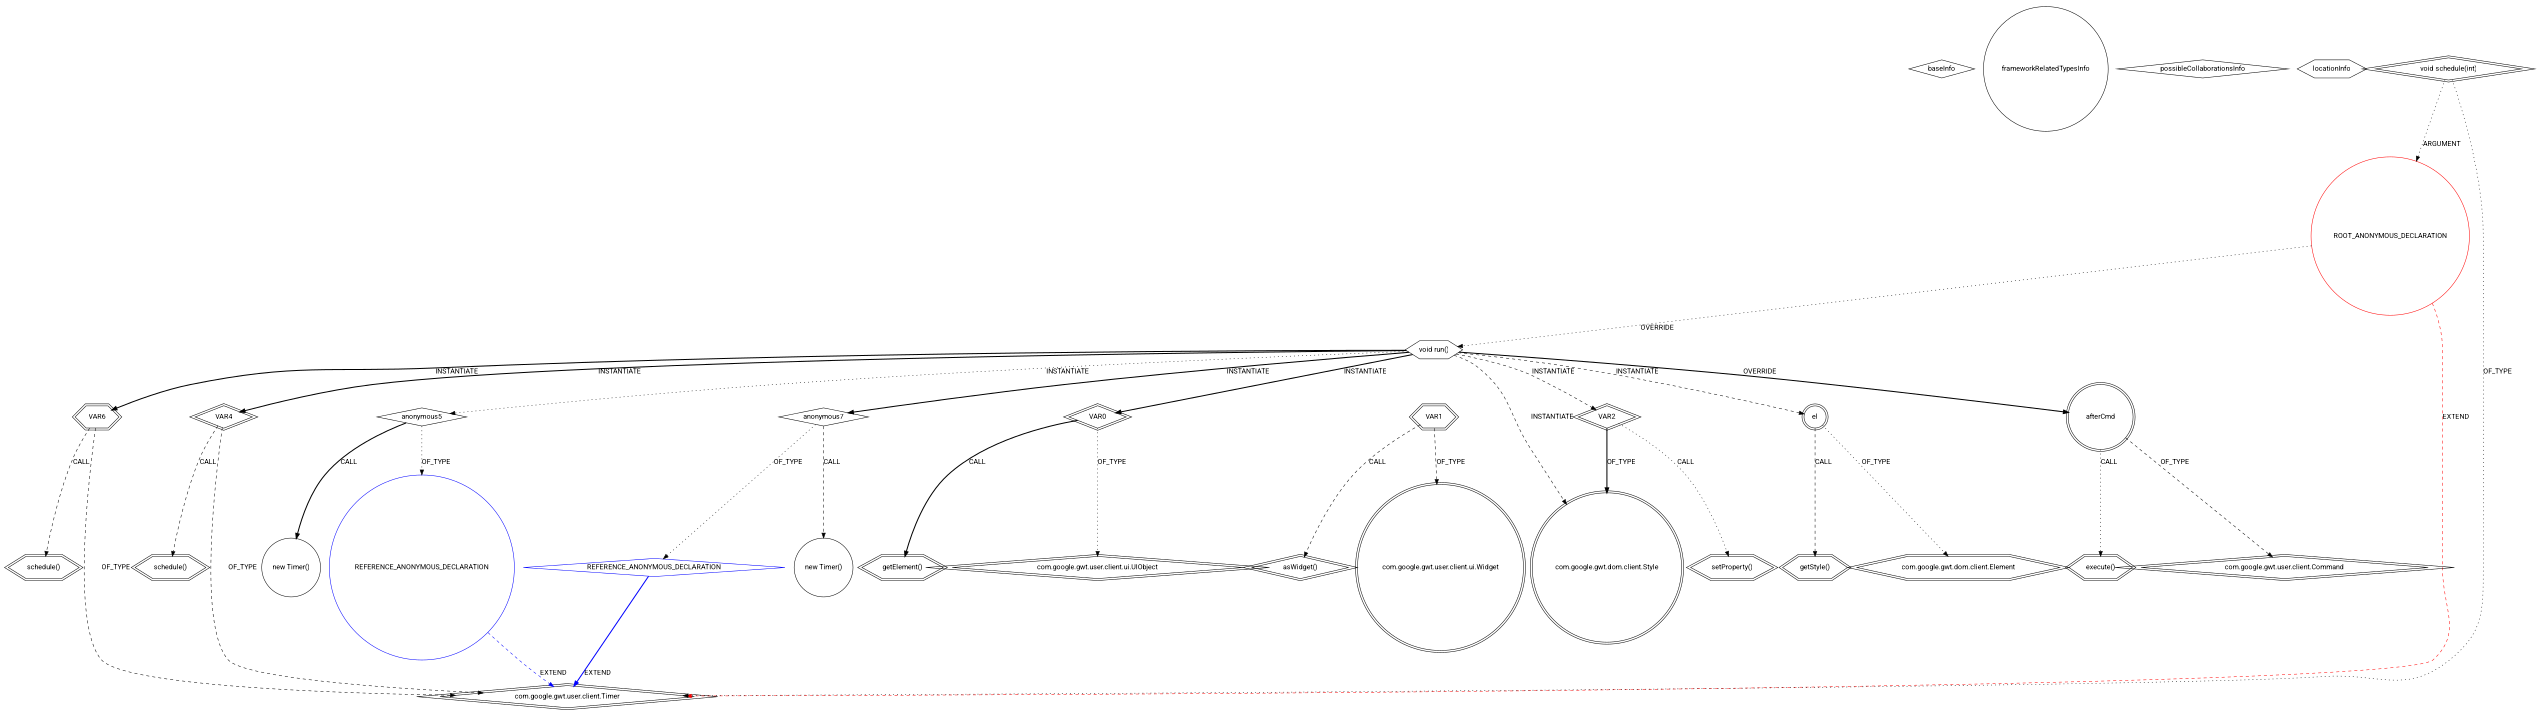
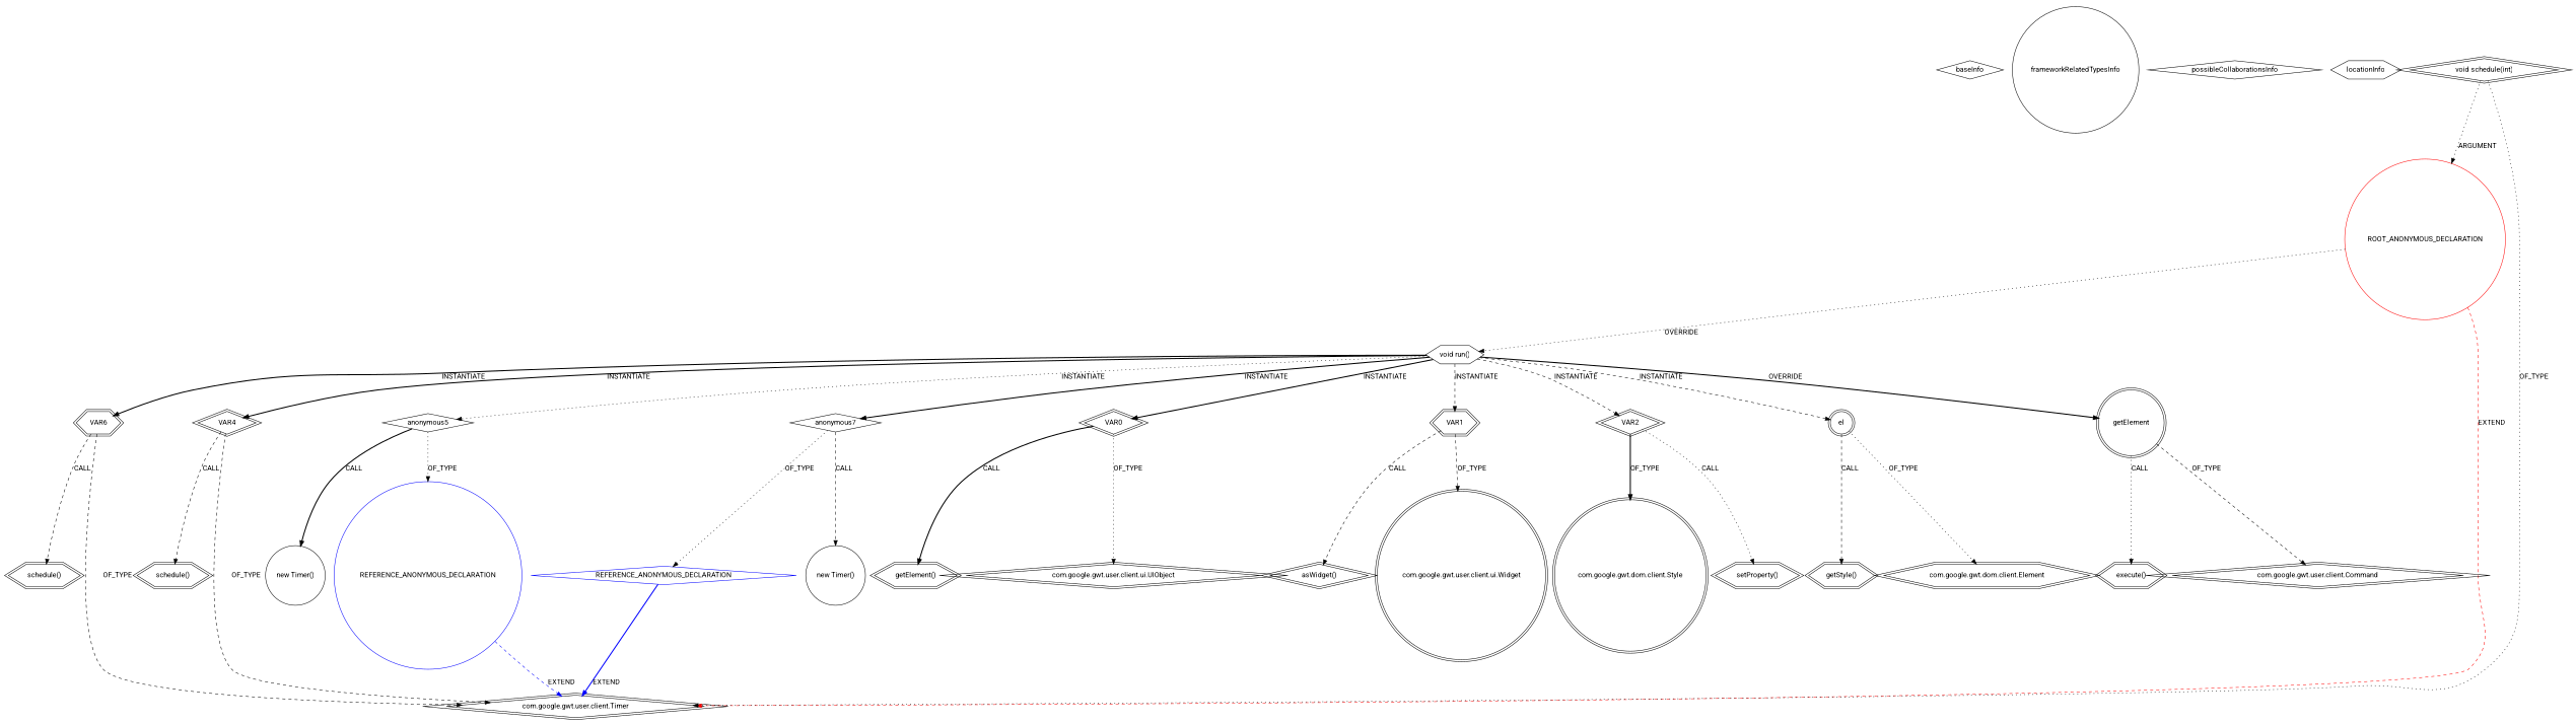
  digraph {
    fontname=Roboto
    node [fontname=Roboto shape=diamond isFrameworkType=true vertexType=VARIABLE_EXPRESION peripheries=2]
    edge [fontname=Roboto style=dashed]
    baseInfo [category=extension_graph graphId=4153 isAnonymous=true possibleRelation=true isFrameworkType="" vertexType="" peripheries=""]
    frameworkRelatedTypesInfo [0="com.google.gwt.user.client.Timer" shape=circle isFrameworkType="" vertexType="" peripheries=""]
    possibleCollaborationsInfo [0="4153~OVERRIDING_METHOD_DECLARATION-INSTANTIATION-~com.google.gwt.user.client.Timer ~com.google.gwt.user.client.Timer ~true~true" isFrameworkType="" vertexType="" peripheries=""]
    locationInfo [contextSignature="void animate_(com.google.gwt.user.client.Command,int,int,next.i.controller.Animator[])" filePath="/nextinterfaces-next/next-master/src/next/i/controller/XController.java" graphId=4153 projectName="nextinterfaces-next" shape=hexagon isFrameworkType="" vertexType="" peripheries=""]
    n5 [color=red isFrameworkType=false label=ROOT_ANONYMOUS_DECLARATION shape=circle vertexType=ROOT_ANONYMOUS_DECLARATION peripheries=""]
    n6 [label="com.google.gwt.user.client.Timer" vertexType=FRAMEWORK_CLASS_TYPE]
    n7 [isFrameworkType=false label="void run()" shape=hexagon vertexType=OVERRIDING_METHOD_DECLARATION peripheries=""]
    n8 [label=VAR0]
    n9 [label=VAR1 shape=hexagon]
    n10 [label=VAR2]
    n11 [label=el shape=circle]
    n12 [label=VAR4]
    n13 [isFrameworkType=false label=anonymous5 peripheries=""]
    n14 [label=VAR6 shape=hexagon]
    n15 [isFrameworkType=false label=anonymous7 peripheries=""]
-   n16 [label=afterCmd shape=circle]
+   n16 [label=getElement shape=circle]
    n17 [label="void schedule(int)" vertexType=OUTSIDE_CALL]
    n18 [label="com.google.gwt.user.client.ui.UIObject" vertexType=FRAMEWORK_CLASS_TYPE]
    n19 [label="getElement()" shape=hexagon vertexType=INSIDE_CALL]
    n20 [label="com.google.gwt.user.client.ui.Widget" shape=circle vertexType=FRAMEWORK_CLASS_TYPE]
    n21 [label="asWidget()" vertexType=INSIDE_CALL]
    n22 [label="com.google.gwt.dom.client.Style" shape=circle vertexType=FRAMEWORK_CLASS_TYPE]
    n23 [label="setProperty()" shape=hexagon vertexType=INSIDE_CALL]
    n24 [label="com.google.gwt.dom.client.Element" shape=hexagon vertexType=FRAMEWORK_CLASS_TYPE]
    n25 [label="getStyle()" shape=hexagon vertexType=INSIDE_CALL]
    n26 [label="schedule()" shape=hexagon vertexType=INSIDE_CALL]
    n27 [color=blue isFrameworkType=false label=REFERENCE_ANONYMOUS_DECLARATION shape=circle vertexType=REFERENCE_ANONYMOUS_DECLARATION peripheries=""]
    n28 [isFrameworkType=false label="new Timer()" shape=circle vertexType=CONSTRUCTOR_CALL peripheries=""]
    n29 [label="schedule()" shape=hexagon vertexType=INSIDE_CALL]
    n30 [color=blue isFrameworkType=false label=REFERENCE_ANONYMOUS_DECLARATION vertexType=REFERENCE_ANONYMOUS_DECLARATION peripheries=""]
    n31 [isFrameworkType=false label="new Timer()" shape=circle vertexType=CONSTRUCTOR_CALL peripheries=""]
    n32 [label="com.google.gwt.user.client.Command" vertexType=FRAMEWORK_INTERFACE_TYPE]
    n33 [label="execute()" shape=hexagon vertexType=INSIDE_CALL]
    n5 -> n6 [color=red label=EXTEND]
    n5 -> n7 [label=OVERRIDE style=dotted]
    n7 -> n8 [label=INSTANTIATE style=bold]
-   n7 -> n22 [label=INSTANTIATE]
+   n7 -> n9 [label=INSTANTIATE]
    n7 -> n10 [label=INSTANTIATE]
    n7 -> n11 [label=INSTANTIATE]
    n7 -> n12 [label=INSTANTIATE style=bold]
    n7 -> n13 [label=INSTANTIATE style=dotted]
    n7 -> n14 [label=INSTANTIATE style=bold]
    n7 -> n15 [label=INSTANTIATE style=bold]
    n7 -> n16 [label=OVERRIDE style=bold]
    n8 -> n18 [label=OF_TYPE style=dotted]
    n8 -> n19 [label=CALL style=bold]
    n9 -> n20 [label=OF_TYPE]
    n9 -> n21 [label=CALL]
    n10 -> n22 [label=OF_TYPE style=bold]
    n10 -> n23 [label=CALL style=dotted]
    n11 -> n24 [label=OF_TYPE style=dotted]
    n11 -> n25 [label=CALL]
    n12 -> n6 [label=OF_TYPE]
    n12 -> n26 [label=CALL]
    n13 -> n27 [label=OF_TYPE style=dotted]
    n13 -> n28 [label=CALL style=bold]
    n14 -> n6 [label=OF_TYPE]
    n14 -> n29 [label=CALL]
    n15 -> n30 [label=OF_TYPE style=dotted]
    n15 -> n31 [label=CALL]
    n16 -> n32 [label=OF_TYPE]
    n16 -> n33 [label=CALL style=dotted]
    n17 -> n5 [label=ARGUMENT style=dotted]
    n17 -> n6 [label=OF_TYPE style=dotted]
    n27 -> n6 [color=blue label=EXTEND]
    n30 -> n6 [color=blue label=EXTEND style=bold]
  }
